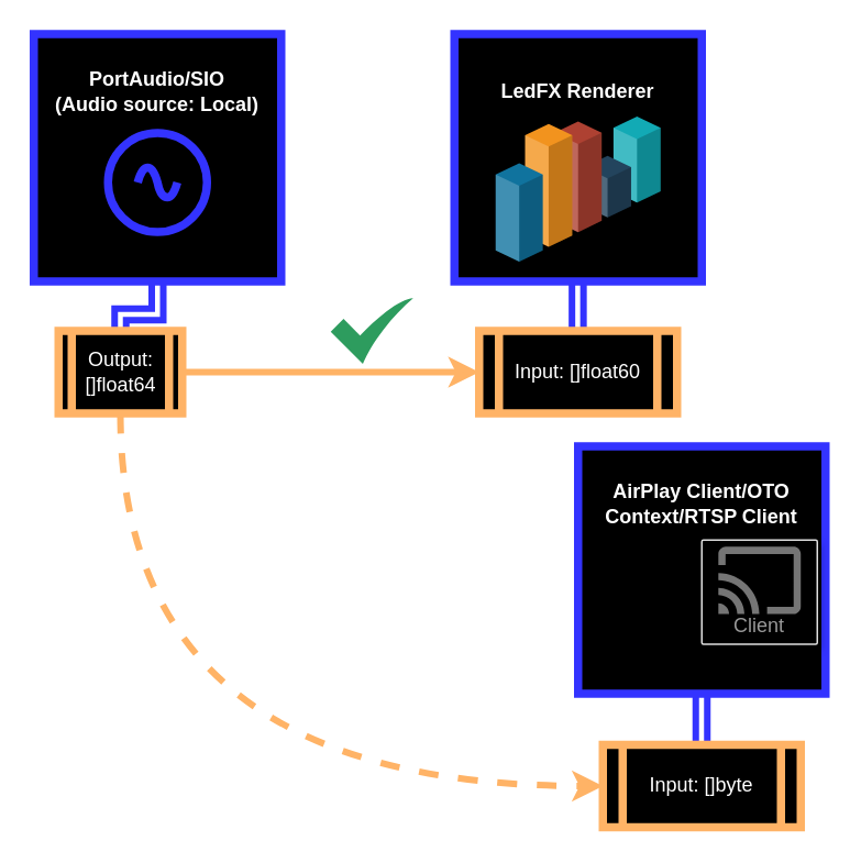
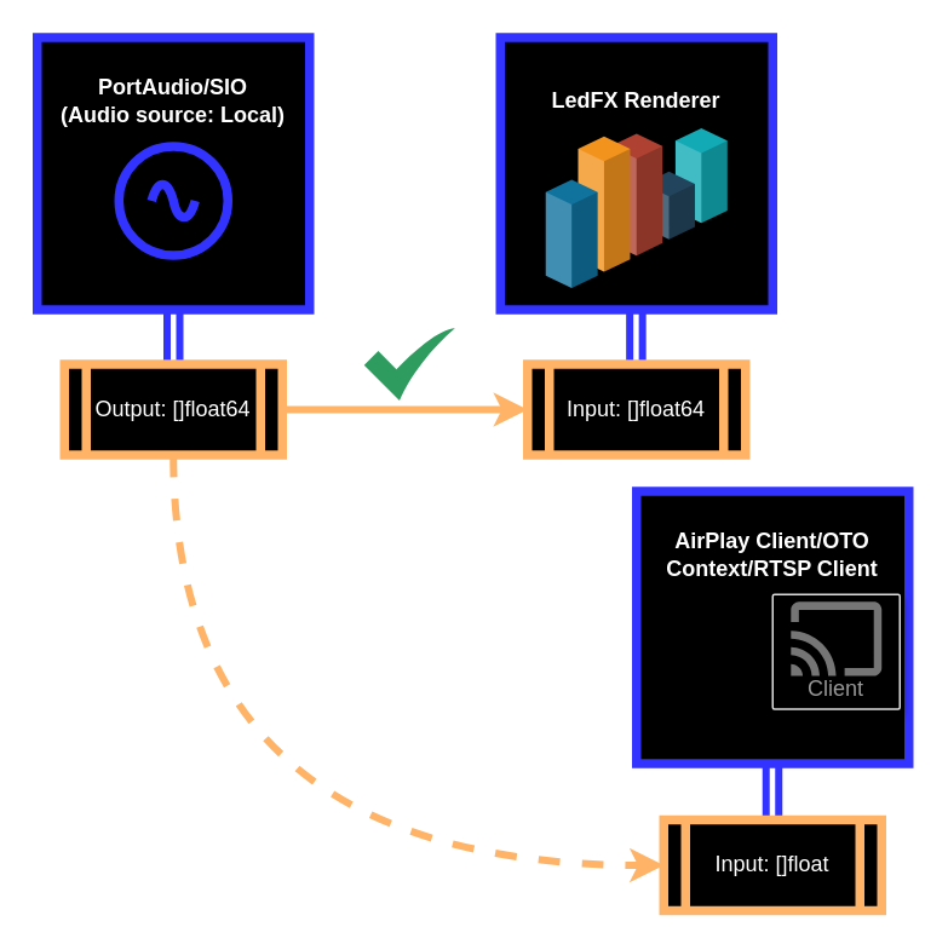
  <mxCell id="0" />
  <mxCell id="1" parent="0" />
  <mxCell id="2" value="" style="sketch=0;html=1;strokeColor=none;shadow=0;align=center;verticalAlign=top;fillColor=#2D9C5E;shape=mxgraph.gcp2.check;fontFamily=Helvetica;fontSize=11;fontColor=#FFFFFF;" vertex="1" parent="1"><mxGeometry x="200" y="180" width="50" height="40" as="geometry" /></mxCell>
  <mxCell id="3" style="edgeStyle=orthogonalEdgeStyle;rounded=0;orthogonalLoop=1;jettySize=auto;html=1;entryX=0.5;entryY=0;entryDx=0;entryDy=0;fontColor=#FFFFFF;shape=link;strokeWidth=4;strokeColor=#3333FF;" edge="1" parent="1" source="4" target="9"><mxGeometry relative="1" as="geometry" /></mxCell>
  <mxCell id="4" value="&lt;b&gt;&lt;font color=&quot;#ffffff&quot; style=&quot;line-height: 1.2&quot;&gt;PortAudio/SIO&lt;br&gt;(Audio source: Local)&lt;br&gt;&lt;/font&gt;&lt;/b&gt;" style="whiteSpace=wrap;html=1;aspect=fixed;fillColor=#000000;strokeWidth=5;strokeColor=#3333FF;spacingTop=-80;" vertex="1" parent="1"><mxGeometry x="20" y="20" width="150" height="150" as="geometry" /></mxCell>
  <mxCell id="5" style="edgeStyle=orthogonalEdgeStyle;rounded=0;orthogonalLoop=1;jettySize=auto;html=1;entryX=0.5;entryY=0;entryDx=0;entryDy=0;fontColor=#FFFFFF;shape=link;strokeWidth=4;strokeColor=#3333FF;" edge="1" parent="1"><mxGeometry relative="1" as="geometry"><mxPoint x="349.77" y="170" as="sourcePoint" /><mxPoint x="349.77" y="200" as="targetPoint" /></mxGeometry></mxCell>
  <mxCell id="6" value="" style="pointerEvents=1;verticalLabelPosition=bottom;shadow=0;dashed=0;align=center;html=1;verticalAlign=top;shape=mxgraph.electrical.signal_sources.source;aspect=fixed;points=[[0.5,0,0],[1,0.5,0],[0.5,1,0],[0,0.5,0]];elSignalType=ac;fontColor=#FFFFFF;strokeColor=#3333FF;strokeWidth=5;fillColor=#000000;" vertex="1" parent="1"><mxGeometry x="65" y="80" width="60" height="60" as="geometry" /></mxCell>
  <mxCell id="7" style="edgeStyle=orthogonalEdgeStyle;rounded=0;orthogonalLoop=1;jettySize=auto;html=1;exitX=1;exitY=0.5;exitDx=0;exitDy=0;fontColor=#FFFFFF;strokeColor=#FFB366;strokeWidth=4;entryX=0;entryY=0.5;entryDx=0;entryDy=0;" edge="1" parent="1" source="9" target="10"><mxGeometry relative="1" as="geometry"><mxPoint x="270" y="225.07" as="targetPoint" /></mxGeometry></mxCell>
  <mxCell id="8" style="edgeStyle=orthogonalEdgeStyle;orthogonalLoop=1;jettySize=auto;html=1;exitX=0.5;exitY=1;exitDx=0;exitDy=0;labelBackgroundColor=default;fontFamily=Helvetica;fontSize=11;fontColor=#FFFFFF;endArrow=classic;strokeColor=#FFB366;strokeWidth=4;entryX=0;entryY=0.5;entryDx=0;entryDy=0;curved=1;dashed=1;" edge="1" parent="1" source="9" target="19"><mxGeometry relative="1" as="geometry"><mxPoint x="300" y="480" as="targetPoint" /></mxGeometry></mxCell>
- <mxCell id="9" value="Output: []float64" style="shape=process;whiteSpace=wrap;html=1;backgroundOutline=1;fontColor=#FFFFFF;strokeColor=#FFB366;strokeWidth=5;fillColor=#000000;" vertex="1" parent="1"><mxGeometry x="35" y="200" width="75" height="50" as="geometry" /></mxCell>
- <mxCell id="10" value="Input: []float60" style="shape=process;whiteSpace=wrap;html=1;backgroundOutline=1;fontColor=#FFFFFF;strokeColor=#FFB366;strokeWidth=5;fillColor=#000000;" vertex="1" parent="1"><mxGeometry x="290" y="200" width="120" height="50" as="geometry" /></mxCell>
+ <mxCell id="9" value="Output: []float64" style="shape=process;whiteSpace=wrap;html=1;backgroundOutline=1;fontColor=#FFFFFF;strokeColor=#FFB366;strokeWidth=5;fillColor=#000000;" vertex="1" parent="1"><mxGeometry x="35" y="200" width="120" height="50" as="geometry" /></mxCell>
+ <mxCell id="10" value="Input: []float64" style="shape=process;whiteSpace=wrap;html=1;backgroundOutline=1;fontColor=#FFFFFF;strokeColor=#FFB366;strokeWidth=5;fillColor=#000000;" vertex="1" parent="1"><mxGeometry x="290" y="200" width="120" height="50" as="geometry" /></mxCell>
  <mxCell id="11" style="edgeStyle=orthogonalEdgeStyle;rounded=0;orthogonalLoop=1;jettySize=auto;html=1;entryX=0.5;entryY=0;entryDx=0;entryDy=0;fontColor=#FFFFFF;shape=link;strokeWidth=4;strokeColor=#3333FF;" edge="1" parent="1"><mxGeometry relative="1" as="geometry"><mxPoint x="424.83" y="421" as="sourcePoint" /><mxPoint x="424.83" y="451" as="targetPoint" /></mxGeometry></mxCell>
  <mxCell id="12" value="&lt;b&gt;&lt;font color=&quot;#ffffff&quot; style=&quot;line-height: 1.2&quot;&gt;LedFX Renderer&lt;/font&gt;&lt;/b&gt;" style="whiteSpace=wrap;html=1;aspect=fixed;fillColor=#000000;strokeWidth=5;strokeColor=#3333FF;spacingTop=-80;" vertex="1" parent="1"><mxGeometry x="275" y="20" width="150" height="150" as="geometry" /></mxCell>
  <mxCell id="13" value="" style="group" vertex="1" connectable="0" parent="1"><mxGeometry x="300" y="70" width="100" height="88" as="geometry" /></mxCell>
  <mxCell id="14" value="" style="verticalLabelPosition=bottom;verticalAlign=top;html=1;shape=mxgraph.infographic.shadedCube;isoAngle=15;fillColor=#12AAB5;strokeColor=none;shadow=0;fontFamily=Helvetica;fontSize=11;fontColor=#FFFFFF;" vertex="1" parent="13"><mxGeometry x="71.429" width="28.571" height="52.203" as="geometry" /></mxCell>
  <mxCell id="15" value="" style="verticalLabelPosition=bottom;verticalAlign=top;html=1;shape=mxgraph.infographic.shadedCube;isoAngle=15;fillColor=#23445D;strokeColor=none;shadow=0;fontFamily=Helvetica;fontSize=11;fontColor=#FFFFFF;" vertex="1" parent="13"><mxGeometry x="53.571" y="23.864" width="28.571" height="37.288" as="geometry" /></mxCell>
  <mxCell id="16" value="" style="verticalLabelPosition=bottom;verticalAlign=top;html=1;shape=mxgraph.infographic.shadedCube;isoAngle=15;fillColor=#AE4132;strokeColor=none;shadow=0;fontFamily=Helvetica;fontSize=11;fontColor=#FFFFFF;" vertex="1" parent="13"><mxGeometry x="35.714" y="2.983" width="28.571" height="67.119" as="geometry" /></mxCell>
  <mxCell id="17" value="" style="verticalLabelPosition=bottom;verticalAlign=top;html=1;shape=mxgraph.infographic.shadedCube;isoAngle=15;fillColor=#F2931E;strokeColor=none;shadow=0;fontFamily=Helvetica;fontSize=11;fontColor=#FFFFFF;" vertex="1" parent="13"><mxGeometry x="17.857" y="4.475" width="28.571" height="74.576" as="geometry" /></mxCell>
  <mxCell id="18" value="" style="verticalLabelPosition=bottom;verticalAlign=top;html=1;shape=mxgraph.infographic.shadedCube;isoAngle=15;fillColor=#10739E;strokeColor=none;shadow=0;fontFamily=Helvetica;fontSize=11;fontColor=#FFFFFF;" vertex="1" parent="13"><mxGeometry y="28.339" width="28.571" height="59.661" as="geometry" /></mxCell>
- <mxCell id="19" value="Input: []byte" style="shape=process;whiteSpace=wrap;html=1;backgroundOutline=1;fontColor=#FFFFFF;strokeColor=#FFB366;strokeWidth=5;fillColor=#000000;" vertex="1" parent="1"><mxGeometry x="365" y="451" width="120" height="50" as="geometry" /></mxCell>
+ <mxCell id="19" value="Input: []float" style="shape=process;whiteSpace=wrap;html=1;backgroundOutline=1;fontColor=#FFFFFF;strokeColor=#FFB366;strokeWidth=5;fillColor=#000000;" vertex="1" parent="1"><mxGeometry x="365" y="451" width="120" height="50" as="geometry" /></mxCell>
  <mxCell id="20" value="&lt;b&gt;&lt;font color=&quot;#ffffff&quot; style=&quot;line-height: 1.2&quot;&gt;AirPlay Client/OTO Context/RTSP Client&lt;/font&gt;&lt;/b&gt;" style="whiteSpace=wrap;html=1;aspect=fixed;fillColor=#000000;strokeWidth=5;strokeColor=#3333FF;spacingTop=-80;" vertex="1" parent="1"><mxGeometry x="350" y="270" width="150" height="150" as="geometry" /></mxCell>
  <mxCell id="21" value="" style="shape=image;html=1;verticalAlign=top;verticalLabelPosition=bottom;labelBackgroundColor=#ffffff;imageAspect=0;aspect=fixed;image=https://cdn4.iconfinder.com/data/icons/socialcones/508/Apple-128.png;fontFamily=Helvetica;fontSize=11;fontColor=#FFFFFF;strokeColor=#FFB366;strokeWidth=5;fillColor=#000000;" vertex="1" parent="1"><mxGeometry x="356.75" y="331.75" width="53.25" height="53.25" as="geometry" /></mxCell>
  <mxCell id="22" value="Client" style="strokeColor=#dddddd;shadow=1;strokeWidth=1;rounded=1;absoluteArcSize=1;arcSize=2;labelPosition=center;verticalLabelPosition=middle;align=center;verticalAlign=bottom;spacingLeft=0;fontColor=#999999;fontSize=12;whiteSpace=wrap;spacingBottom=2;fontFamily=Helvetica;fillColor=#000000;" vertex="1" parent="1"><mxGeometry x="425" y="326.75" width="70" height="63.25" as="geometry" /></mxCell>
  <mxCell id="23" value="" style="sketch=0;dashed=0;connectable=0;html=1;fillColor=#757575;strokeColor=none;shape=mxgraph.gcp2.stream;part=1;fontFamily=Helvetica;fontSize=11;fontColor=#FFFFFF;" vertex="1" parent="22"><mxGeometry x="0.5" width="50" height="41" relative="1" as="geometry"><mxPoint x="-25" y="4" as="offset" /></mxGeometry></mxCell>
  <mxCell id="24" value="" style="shape=image;html=1;verticalAlign=top;verticalLabelPosition=bottom;labelBackgroundColor=#ffffff;imageAspect=0;aspect=fixed;image=https://cdn3.iconfinder.com/data/icons/flat-actions-icons-9/792/Close_Icon-128.png;fontFamily=Helvetica;fontSize=11;fontColor=#FFFFFF;strokeColor=#FFB366;strokeWidth=5;fillColor=#000000;" vertex="1" parent="1"><mxGeometry x="107" y="410" width="63" height="63" as="geometry" /></mxCell>
